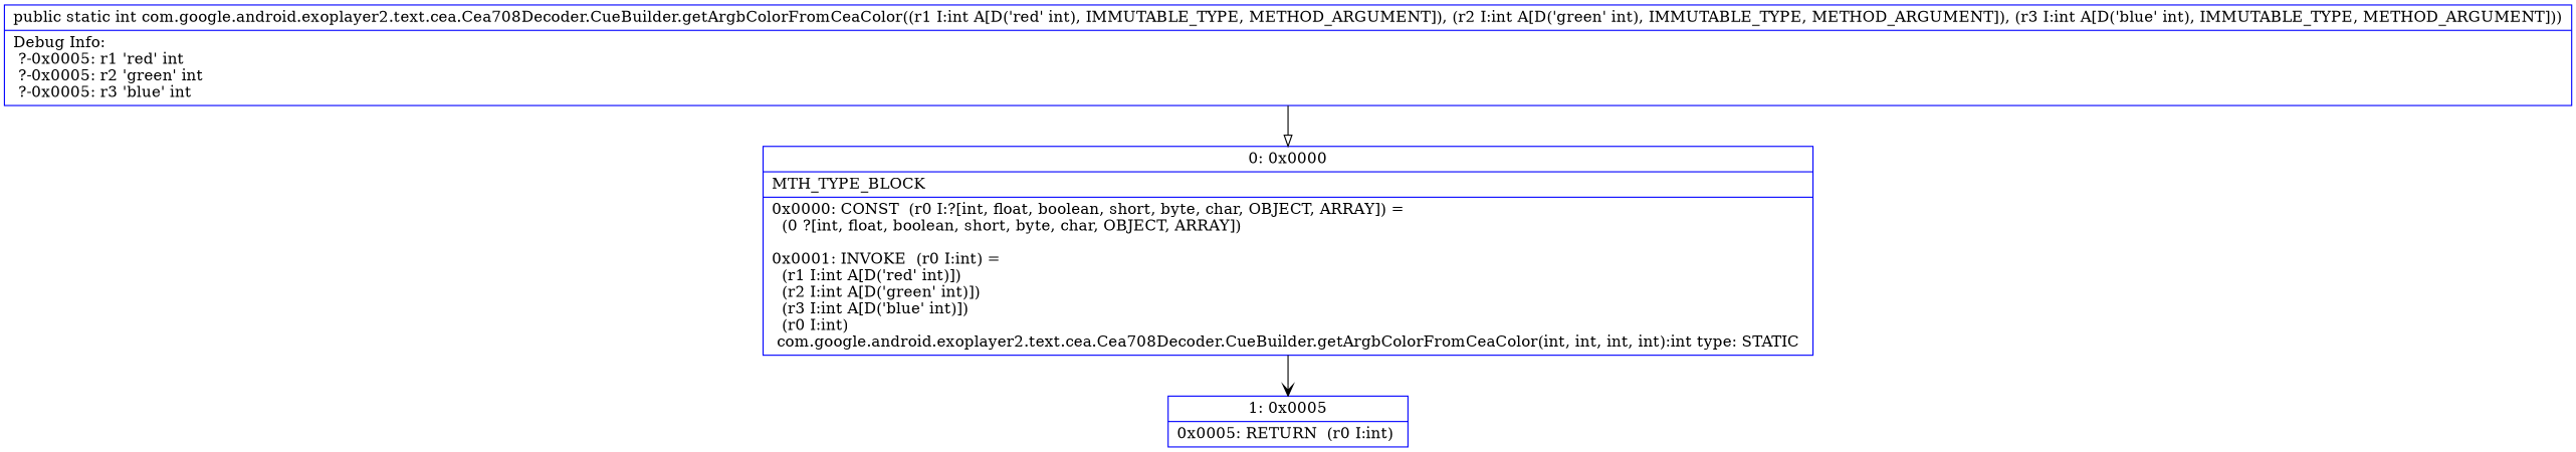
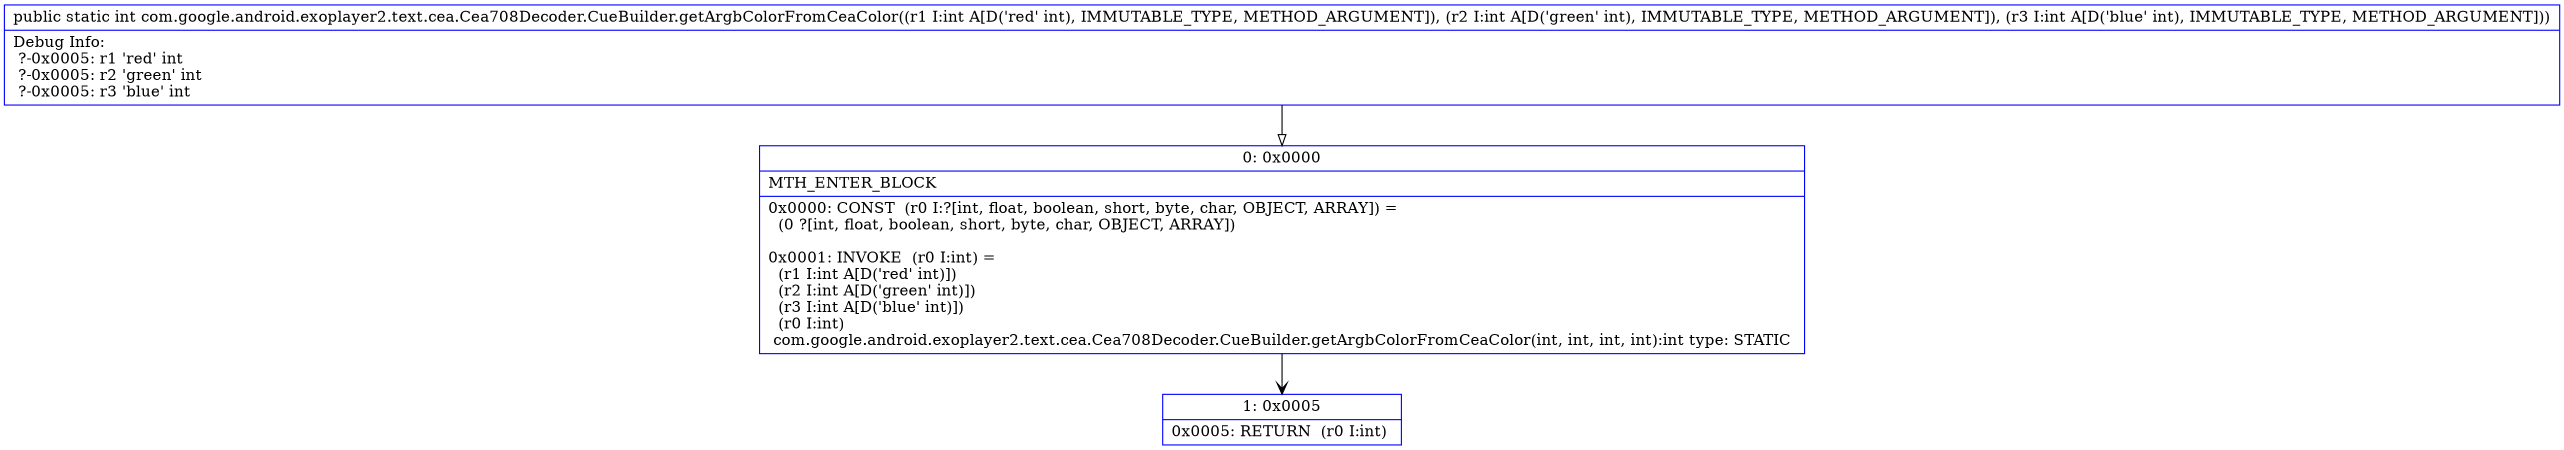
  digraph {
    node [shape=record color=blue]
-   n1 [label="{0\:\ 0x0000|MTH_TYPE_BLOCK\l|0x0000: CONST  (r0 I:?[int, float, boolean, short, byte, char, OBJECT, ARRAY]) = \l  (0 ?[int, float, boolean, short, byte, char, OBJECT, ARRAY])\l \l0x0001: INVOKE  (r0 I:int) = \l  (r1 I:int A[D('red' int)])\l  (r2 I:int A[D('green' int)])\l  (r3 I:int A[D('blue' int)])\l  (r0 I:int)\l com.google.android.exoplayer2.text.cea.Cea708Decoder.CueBuilder.getArgbColorFromCeaColor(int, int, int, int):int type: STATIC \l}"]
+   n1 [label="{0\:\ 0x0000|MTH_ENTER_BLOCK\l|0x0000: CONST  (r0 I:?[int, float, boolean, short, byte, char, OBJECT, ARRAY]) = \l  (0 ?[int, float, boolean, short, byte, char, OBJECT, ARRAY])\l \l0x0001: INVOKE  (r0 I:int) = \l  (r1 I:int A[D('red' int)])\l  (r2 I:int A[D('green' int)])\l  (r3 I:int A[D('blue' int)])\l  (r0 I:int)\l com.google.android.exoplayer2.text.cea.Cea708Decoder.CueBuilder.getArgbColorFromCeaColor(int, int, int, int):int type: STATIC \l}"]
    n2 [label="{1\:\ 0x0005|0x0005: RETURN  (r0 I:int) \l}"]
    n3 [label="{public static int com.google.android.exoplayer2.text.cea.Cea708Decoder.CueBuilder.getArgbColorFromCeaColor((r1 I:int A[D('red' int), IMMUTABLE_TYPE, METHOD_ARGUMENT]), (r2 I:int A[D('green' int), IMMUTABLE_TYPE, METHOD_ARGUMENT]), (r3 I:int A[D('blue' int), IMMUTABLE_TYPE, METHOD_ARGUMENT]))  | Debug Info:\l  ?\-0x0005: r1 'red' int\l  ?\-0x0005: r2 'green' int\l  ?\-0x0005: r3 'blue' int\l}"]
    n1 -> n2 [arrowhead=vee]
    n3 -> n1 [arrowhead=onormal]
  }
